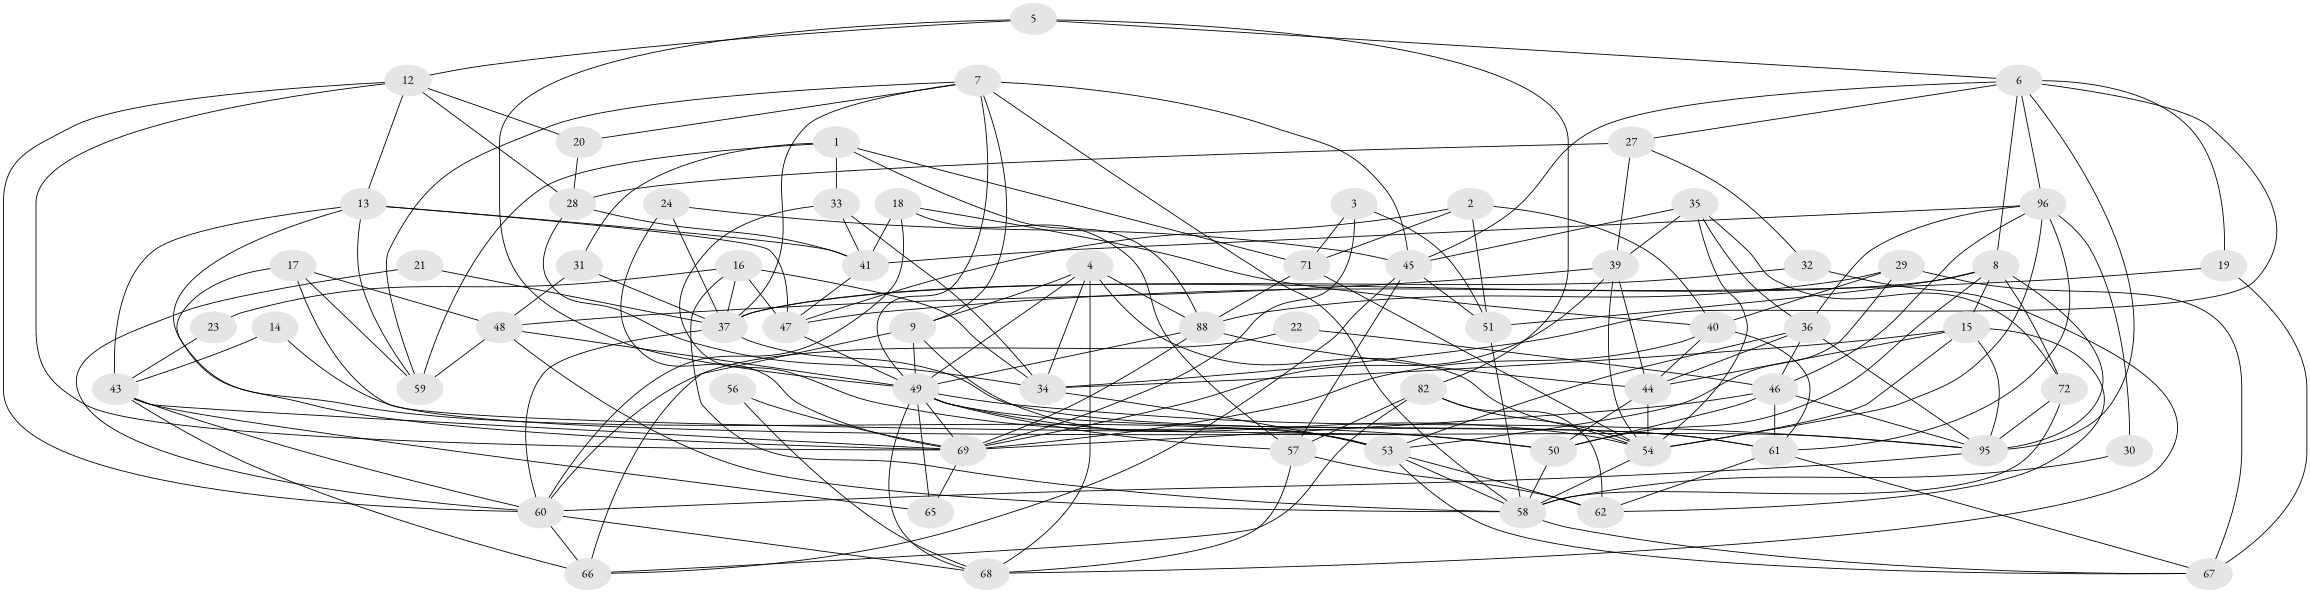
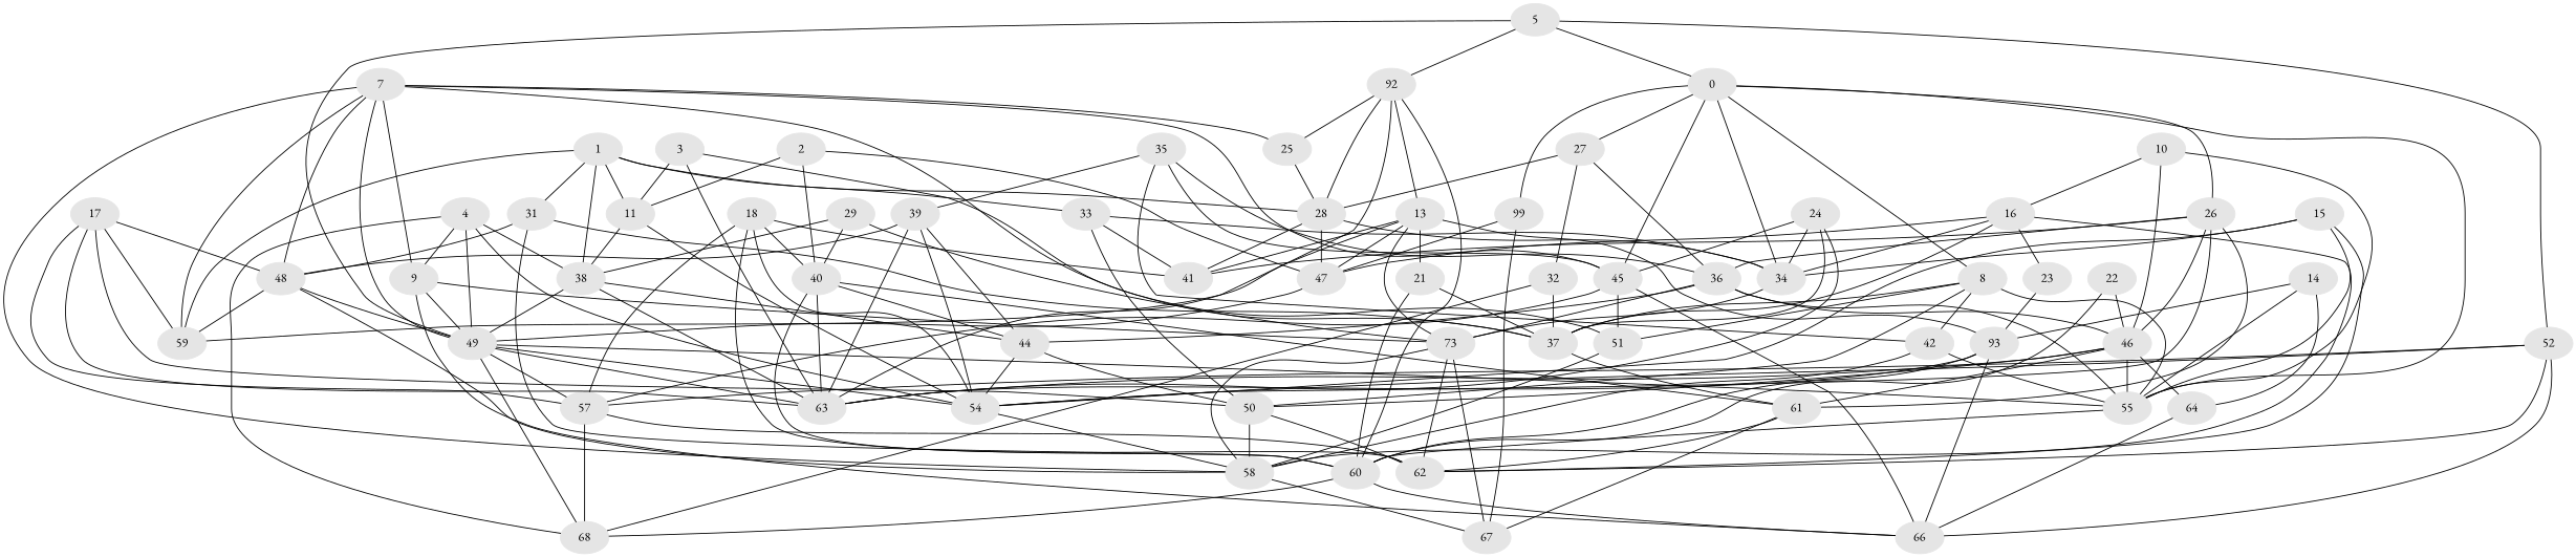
  graph {
    fontname="EB Garamond"
    node [color=gray90 fontname="EB Garamond" style=filled]
    edge [fontname="EB Garamond" weight=1.0]
    1
-   11 [label=71]
+   11
    28
    31
    33
-   38 [label=88]
+   38
    59
    54
    34
    41
    37
    48
    50
-   63 [label=69]
+   63
    49
    44
    2
    40
    47
    51
    62
    61
    58
    3
-   65
    4
    9
    68
-   53
+   53 [label=73]
    66
-   55 [label=95]
+   55
    57
    5
-   6
-   12
-   52 [label=82]
+   6 [label=0]
+   12 [label=92]
+   52
    8
-   19
-   26 [label=96]
+   19 [label=99]
+   26
    27
    45
-   20
+   20 [label=25]
    13
    60
    15
-   42 [label=72]
+   42
    67
    46
-   30
    36
    39
    32
    7
+   10
    16
    23
+   64
    21
-   43
+   43 [label=93]
    14
    17
    18
    22
    24
    29
    35
-   56
    1 -- 11
+   1 -- 28
    1 -- 31
    1 -- 33
    1 -- 38
    1 -- 59
    11 -- 38
    11 -- 54
    28 -- 34
    28 -- 41
    31 -- 37
    31 -- 48
    33 -- 34
    33 -- 41
    33 -- 50
    38 -- 63
    38 -- 49
    38 -- 44
    54 -- 58
    34 -- 53
-   41 -- 47
+   28 -- 47
    37 -- 61
-   37 -- 60
+   31 -- 60
    48 -- 59
    48 -- 49
    48 -- 58
+   50 -- 62
    50 -- 58
-   63 -- 65
    49 -- 54
    49 -- 63
-   49 -- 61
-   49 -- 65
    49 -- 68
    49 -- 55
    49 -- 57
    44 -- 54
    44 -- 50
    2 -- 11
    2 -- 40
    2 -- 47
-   2 -- 51
    40 -- 63
    40 -- 44 [weight=2.0]
+   40 -- 62
    40 -- 61
    47 -- 49
    51 -- 58
    61 -- 62
    61 -- 67
    58 -- 67
    3 -- 11
    3 -- 63
    3 -- 51
    4 -- 38
    4 -- 54 [weight=2.0]
    4 -- 49
    4 -- 9
    4 -- 68
    9 -- 49
    9 -- 53
    9 -- 66
    53 -- 62
    53 -- 58
    53 -- 67
    55 -- 60
    57 -- 62
    57 -- 68
    5 -- 49
    5 -- 6
    5 -- 12
    5 -- 52
    6 -- 34
    6 -- 55
    6 -- 8
    6 -- 19
    6 -- 26
    6 -- 27
    6 -- 45
    12 -- 28
    12 -- 63
    12 -- 20
    12 -- 13
    12 -- 60
    52 -- 54
    52 -- 62
    52 -- 66
    52 -- 57
    8 -- 37
    8 -- 50
    8 -- 51
    8 -- 55
-   8 -- 15
    8 -- 42
    19 -- 47
    19 -- 67
    26 -- 54
    26 -- 41
    26 -- 61
    26 -- 46
-   26 -- 30
    26 -- 36
    27 -- 28
-   27 -- 39
+   27 -- 36
    27 -- 32
    45 -- 51
    45 -- 66
    45 -- 57
    20 -- 28
    13 -- 59
    13 -- 41
    13 -- 47
    13 -- 53
+   13 -- 21
    13 -- 43
    60 -- 68
    60 -- 66
    15 -- 54
    15 -- 34
-   15 -- 44
    15 -- 62
    15 -- 55
    42 -- 58
    42 -- 55
    46 -- 50
    46 -- 63
    46 -- 61
    46 -- 55
-   30 -- 58
+   46 -- 64
    36 -- 44
    36 -- 53
    36 -- 55
    36 -- 46
    39 -- 54
    39 -- 48
    39 -- 63
    39 -- 44
    32 -- 37
    32 -- 68
    7 -- 59
    7 -- 37
+   7 -- 48
    7 -- 49
    7 -- 58
    7 -- 9
    7 -- 45
    7 -- 20
+   10 -- 55
+   10 -- 46
+   10 -- 16
    16 -- 34
    16 -- 37
    16 -- 47
    16 -- 58
    16 -- 23
    23 -- 43
+   64 -- 66
    21 -- 37
    21 -- 60
    43 -- 63
-   43 -- 65
    43 -- 66
    43 -- 60
    14 -- 55
+   14 -- 64
    14 -- 43
    17 -- 59
    17 -- 48
    17 -- 50
    17 -- 63
-   35 -- 54
+   17 -- 57
+   18 -- 54
    18 -- 41
    18 -- 40
    18 -- 57
    18 -- 60
    22 -- 60
    22 -- 46
-   4 -- 34
+   24 -- 34
    24 -- 37
    24 -- 63
    24 -- 45
    29 -- 38
    29 -- 40
    29 -- 53
-   29 -- 67
    35 -- 45
    35 -- 42
    35 -- 36
    35 -- 39
-   56 -- 63
-   56 -- 68
  }
